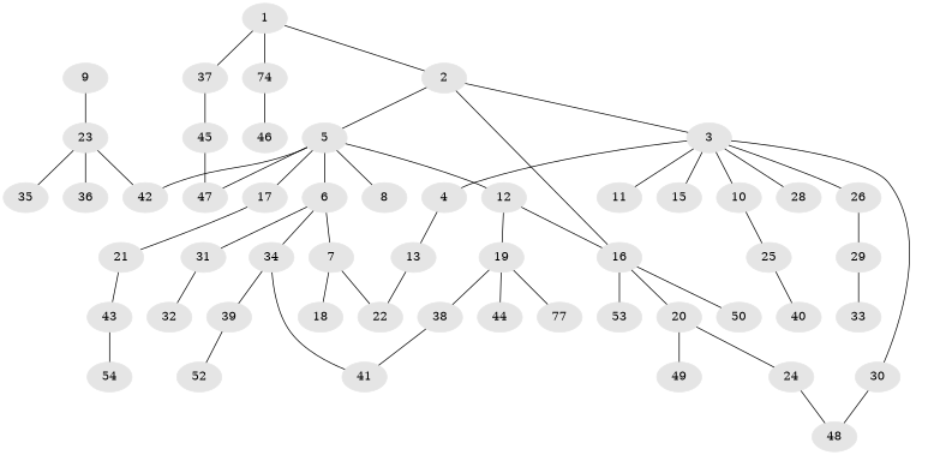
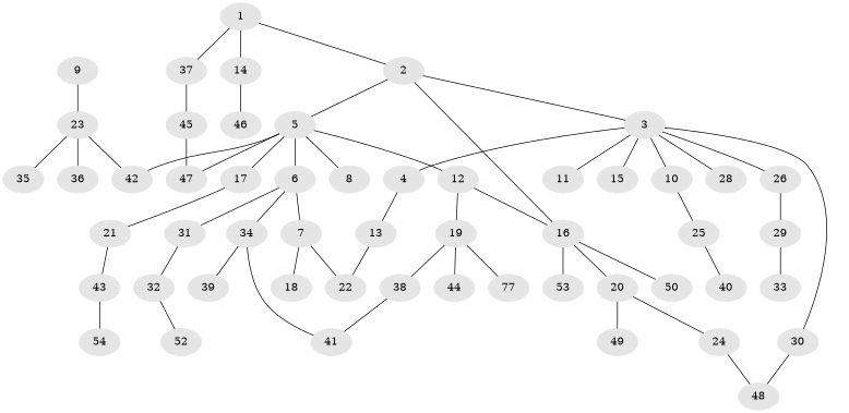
  graph {
    node [color=gray90 style=filled]
    1
    2
-   14 [label=74]
+   14
    37
    3
    5
    16
    46
    45
    4
    10
    11
    15
    26
    28
    30
    6
    8
    12
    17
    42
    47
    20
    50
    53
    13
    25
    29
    48
    22
    7
    31
    34
    19
    21
    18
    32
    9
    23
    35
    36
    40
    n43 [label=77]
    38
    44
    24
    49
    43
    41
    54
    33
    52
    39
    1 -- 2
    1 -- 14
    1 -- 37
    2 -- 3
    2 -- 5
    2 -- 16
    14 -- 46
    37 -- 45
    3 -- 4
    3 -- 10
    3 -- 11
    3 -- 15
    3 -- 26
    3 -- 28
    3 -- 30
    5 -- 6
    5 -- 8
    5 -- 12
    5 -- 17
    5 -- 42
    5 -- 47
    16 -- 20
    16 -- 50
    16 -- 53
    45 -- 47
    4 -- 13
    10 -- 25
    26 -- 29
    30 -- 48
    6 -- 7
    6 -- 31
    6 -- 34
    12 -- 16
    12 -- 19
    17 -- 21
    20 -- 24
    20 -- 49
    13 -- 22
    25 -- 40
    29 -- 33
    7 -- 22
    7 -- 18
    31 -- 32
    34 -- 41
    34 -- 39
    19 -- n43
    19 -- 38
    19 -- 44
    21 -- 43
-   39 -- 52
+   32 -- 52
    9 -- 23
    23 -- 42
    23 -- 35
    23 -- 36
    38 -- 41
    24 -- 48
    43 -- 54
  }
